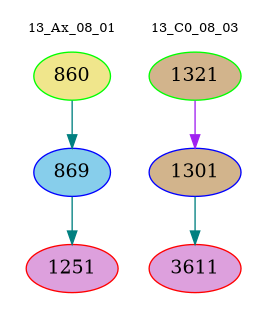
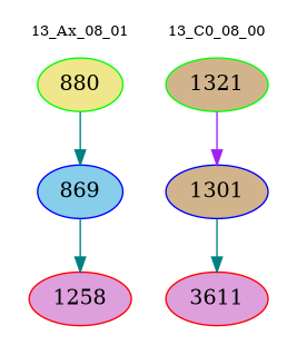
  digraph {
    node [color=green fillcolor=plum style=filled]
    edge [color=teal]
-   n1 [fillcolor=khaki label=860]
+   n1 [fillcolor=khaki label=880]
    n2 [color=blue fillcolor=skyblue label=869]
-   n3 [color=red label=1251]
+   n3 [color=red label=1258]
    n4 [fillcolor=tan label=1321]
    n5 [color=blue fillcolor=tan label=1301]
    n6 [color=red label=3611]
    subgraph cluster_1 {
      color=white
      fontsize=10
      label="13_Ax_08_01"
      n1
      n2
      n3
    }
    subgraph cluster_2 {
      color=white
      fontsize=10
-     label="13_C0_08_03"
+     label="13_C0_08_00"
      n4
      n5
      n6
    }
    n1 -> n2
    n2 -> n3
    n4 -> n5 [color=purple]
    n5 -> n6
  }
